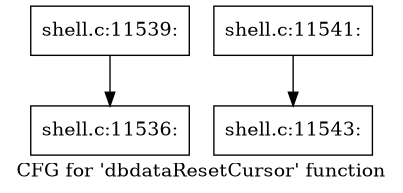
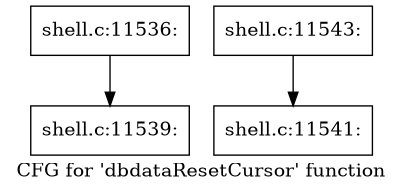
  digraph {
    label="CFG for 'dbdataResetCursor' function"
    node [shape=record]
    n1 [label="{shell.c:11536:}"]
    n2 [label="{shell.c:11539:}"]
    n3 [label="{shell.c:11541:}"]
    n4 [label="{shell.c:11543:}"]
-   n2 -> n1
-   n3 -> n4
+   n1 -> n2
+   n4 -> n3
  }
